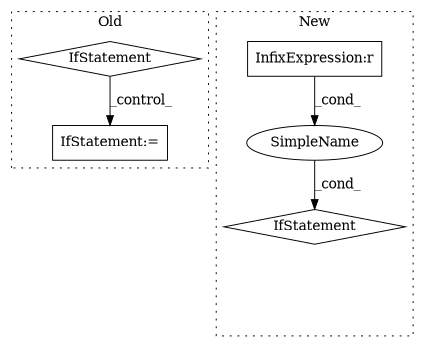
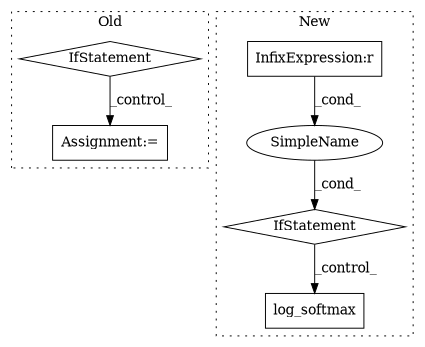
  digraph {
    node [a=25 l="4,2" shape=box]
    n1 [label=IfStatement s="2664,2695" shape=diamond]
-   n2 [a=7 l=1 label="IfStatement:=" s=2742]
+   n2 [a=7 l=1 label="Assignment:=" s=2742]
+   n3 [a=32 l="12,1" label=log_softmax s="2874,2888"]
    n4 [label=IfStatement s="2661,2688" shape=diamond]
    n5 [a=42 label=SimpleName shape=ellipse l=""]
    n6 [a=27 l=3 label="InfixExpression:r" s=2666]
    subgraph cluster_1 {
      label=Old
      style=dotted
      n1
      n2
    }
    subgraph cluster_2 {
      label=New
      style=dotted
+     n3
      n4
      n5
      n6
    }
    n1 -> n2 [label=_control_]
+   n4 -> n3 [label=_control_]
    n5 -> n4 [label=_cond_]
    n6 -> n5 [label=_cond_]
  }
